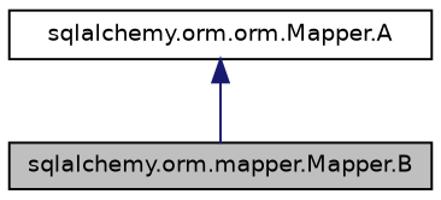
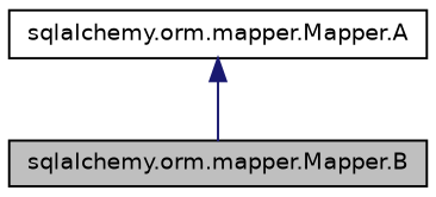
  digraph {
    node [color=black fontname=Helvetica fontsize=10 shape=record style=filled]
    n1 [fillcolor=grey75 fontcolor=black height=0.2 label="sqlalchemy.orm.mapper.Mapper.B" width=0.4]
-   n2 [fillcolor=white height=0.2 label="sqlalchemy.orm.orm.Mapper.A" width=0.4]
+   n2 [fillcolor=white height=0.2 label="sqlalchemy.orm.mapper.Mapper.A" width=0.4]
    n2 -> n1 [color=midnightblue dir=back fontname=Helvetica fontsize=10 labelfontname=Helvetica labelfontsize=10 style=solid]
  }
